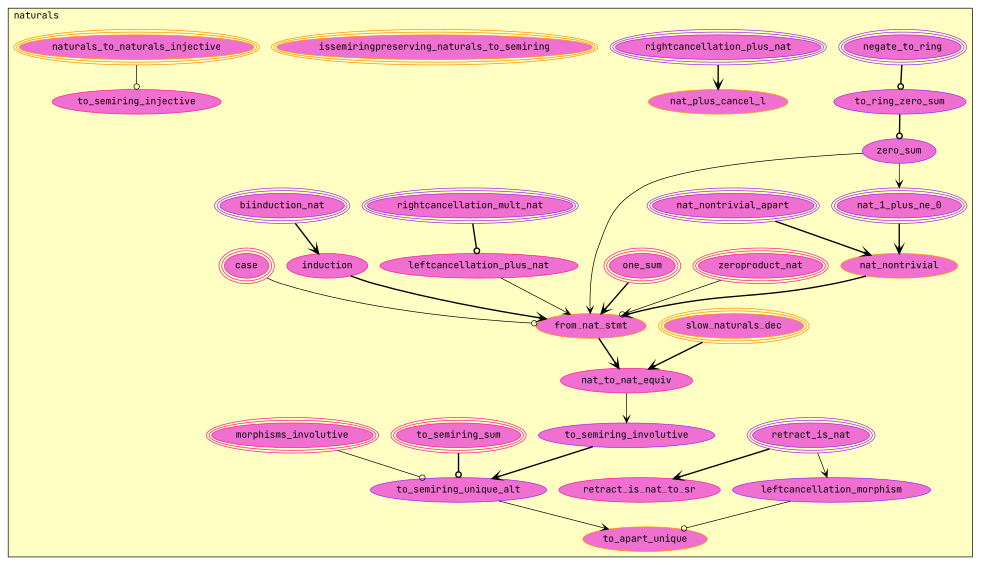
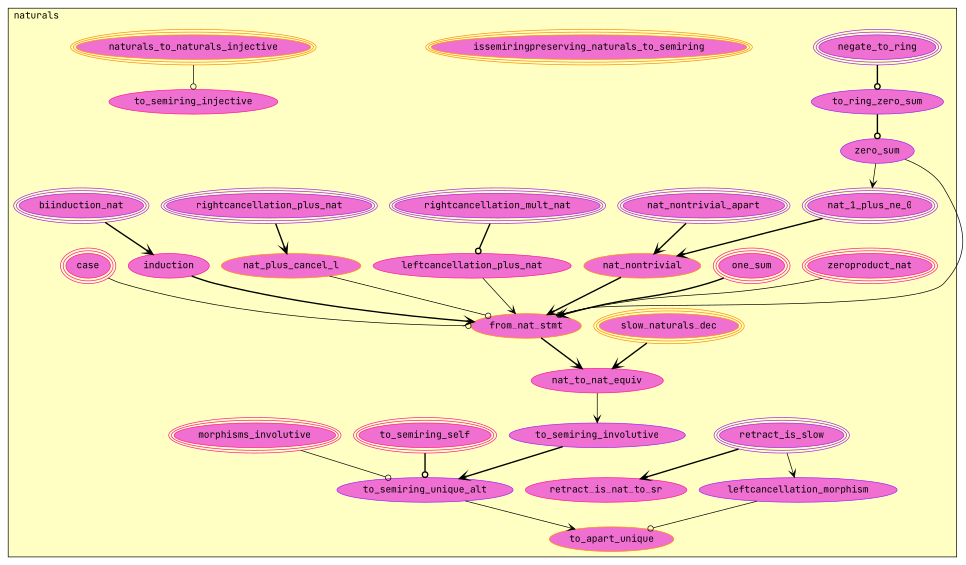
  digraph {
    fontname="JetBrains Mono"
    node [color=purple fillcolor="#F070D1" fontname="JetBrains Mono" peripheries=3 style=filled]
    edge [arrowhead=vee fontname="JetBrains Mono" style=bold]
    n1 [label=negate_to_ring]
    n2 [label=to_ring_zero_sum peripheries=""]
    n3 [color=darkorange label=slow_naturals_dec]
    n4 [label=nat_1_plus_ne_0]
    n5 [color=deeppink label=zeroproduct_nat]
    n6 [color=deeppink label=one_sum]
    n7 [label=zero_sum peripheries=""]
    n8 [label=nat_nontrivial_apart]
    n9 [color=darkorange label=nat_nontrivial peripheries=""]
    n10 [label=rightcancellation_mult_nat]
    n11 [color=deeppink label=leftcancellation_plus_nat peripheries=""]
    n12 [label=rightcancellation_plus_nat]
    n13 [color=darkorange label=nat_plus_cancel_l peripheries=""]
    n14 [label=biinduction_nat]
    n15 [color=deeppink label=case]
    n16 [color=deeppink label=induction peripheries=""]
    n17 [color=darkorange label=from_nat_stmt peripheries=""]
    n18 [color=deeppink label=nat_to_nat_equiv peripheries=""]
-   n19 [label=retract_is_nat]
+   n19 [label=retract_is_slow]
    n20 [label=leftcancellation_morphism peripheries=""]
    n21 [color=darkorange label=issemiringpreserving_naturals_to_semiring]
    n22 [color=deeppink label=retract_is_nat_to_sr peripheries=""]
    n23 [color=darkorange label=naturals_to_naturals_injective]
    n24 [color=deeppink label=to_semiring_injective peripheries=""]
-   n25 [color=deeppink label=to_semiring_sum]
+   n25 [color=deeppink label=to_semiring_self]
    n26 [color=deeppink label=morphisms_involutive]
    n27 [label=to_semiring_involutive peripheries=""]
    n28 [label=to_semiring_unique_alt peripheries=""]
    n29 [color=darkorange label=to_apart_unique peripheries=""]
    subgraph cluster_1 {
      fillcolor="#FFFFC3"
      label=naturals
      labeljust=l
      style=filled
      n1
      n2
      n3
      n4
      n5
      n6
      n7
      n8
      n9
      n10
      n11
      n12
      n13
      n14
      n15
      n16
      n17
      n18
      n19
      n20
      n21
      n22
      n23
      n24
      n25
      n26
      n27
      n28
      n29
    }
    n1 -> n2 [arrowhead=odot]
    n2 -> n7 [arrowhead=odot]
    n3 -> n18
    n4 -> n9
    n5 -> n17 [arrowhead=odot style=solid]
    n6 -> n17
    n7 -> n4 [style=solid]
    n7 -> n17 [style=solid]
    n8 -> n9
    n9 -> n17
    n10 -> n11 [arrowhead=odot]
    n11 -> n17 [style=solid]
    n12 -> n13
+   n13 -> n17 [arrowhead=odot style=solid]
    n14 -> n16
    n15 -> n17 [arrowhead=odot style=solid]
    n16 -> n17
    n17 -> n18
    n18 -> n27 [style=solid]
    n19 -> n20 [style=solid]
    n19 -> n22
    n20 -> n29 [arrowhead=odot style=solid]
    n23 -> n24 [arrowhead=odot style=solid]
    n25 -> n28 [arrowhead=odot]
    n26 -> n28 [arrowhead=odot style=solid]
    n27 -> n28
    n28 -> n29 [style=solid]
  }
